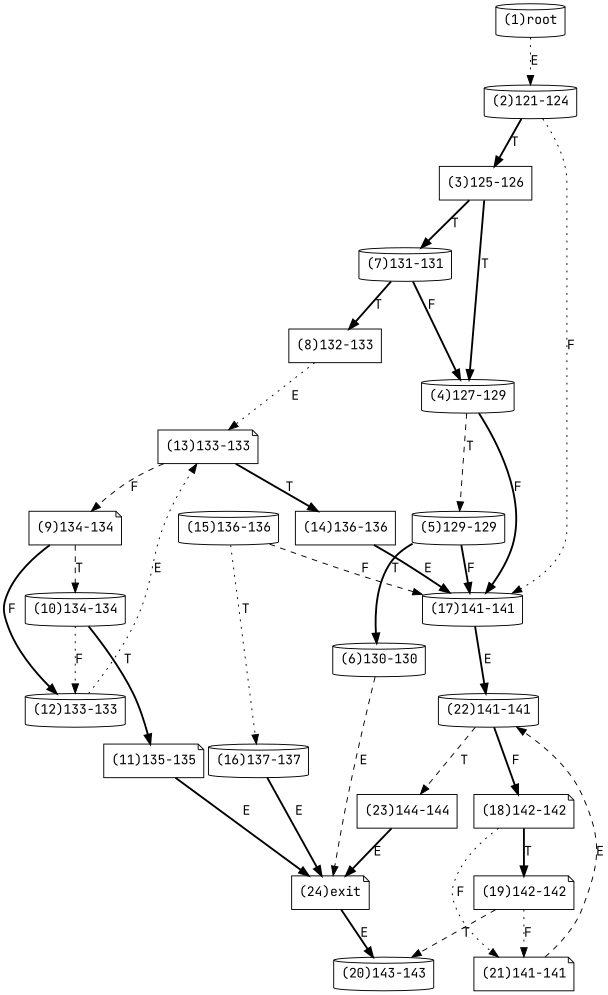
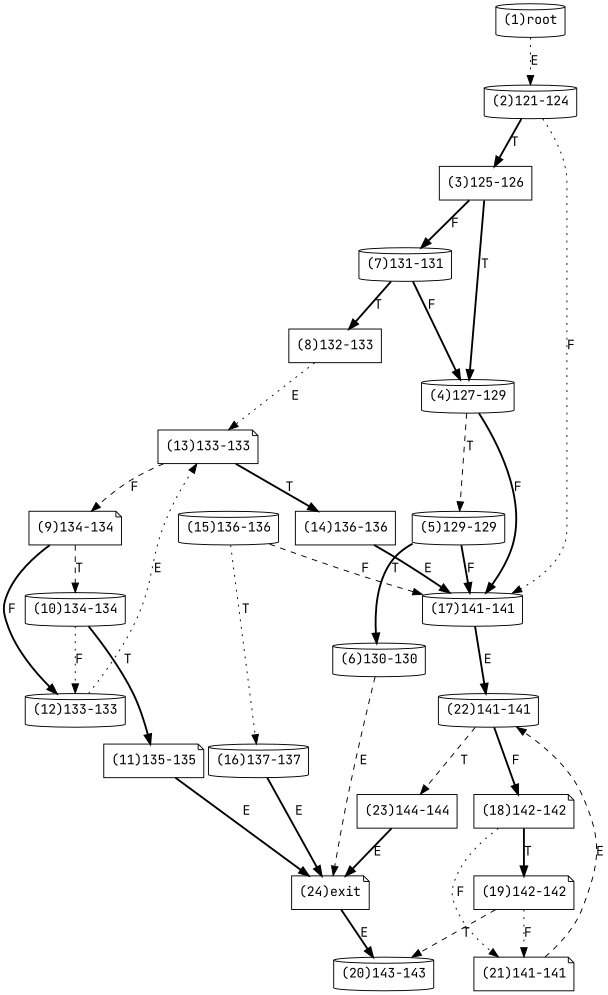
  digraph {
    fontname="JetBrains Mono"
    node [fontname="JetBrains Mono" shape=cylinder]
    edge [fontname="JetBrains Mono" style=bold]
    n1 [label="(1)root"]
    n2 [label="(2)121-124"]
    n3 [label="(3)125-126" shape=box]
    n4 [label="(17)141-141"]
    n5 [label="(4)127-129"]
    n6 [label="(7)131-131"]
    n7 [label="(22)141-141"]
    n8 [label="(5)129-129"]
    n9 [label="(8)132-133" shape=box]
    n10 [label="(6)130-130"]
    n11 [label="(24)exit" shape=note]
    n12 [label="(20)143-143"]
    n13 [label="(13)133-133" shape=note]
    n14 [label="(15)136-136"]
    n15 [label="(16)137-137"]
    n16 [label="(9)134-134" shape=note]
    n17 [label="(14)136-136" shape=box]
    n18 [label="(10)134-134"]
    n19 [label="(12)133-133"]
    n20 [label="(11)135-135" shape=note]
    n21 [label="(18)142-142" shape=note]
    n22 [label="(23)144-144" shape=box]
    n23 [label="(19)142-142" shape=note]
    n24 [label="(21)141-141" shape=note]
    n1 -> n2 [label=E style=dotted]
    n2 -> n3 [label=T]
    n2 -> n4 [label=F style=dotted]
    n3 -> n5 [label=T]
-   n3 -> n6 [label=T]
+   n3 -> n6 [label=F]
    n4 -> n7 [label=E]
    n5 -> n4 [label=F]
    n5 -> n8 [label=T style=dashed]
    n6 -> n5 [label=F]
    n6 -> n9 [label=T]
    n7 -> n21 [label=F]
    n7 -> n22 [label=T style=dashed]
    n8 -> n4 [label=F]
    n8 -> n10 [label=T]
    n9 -> n13 [label=E style=dotted]
    n10 -> n11 [label=E style=dashed]
    n11 -> n12 [label=E]
    n13 -> n16 [label=F style=dashed]
    n13 -> n17 [label=T]
    n14 -> n4 [label=F style=dashed]
    n14 -> n15 [label=T style=dotted]
    n15 -> n11 [label=E]
    n16 -> n18 [label=T style=dashed]
    n16 -> n19 [label=F]
    n17 -> n4 [label=E]
    n18 -> n19 [label=F style=dotted]
    n18 -> n20 [label=T]
    n19 -> n13 [label=E style=dotted]
    n20 -> n11 [label=E]
    n21 -> n23 [label=T]
    n21 -> n24 [label=F style=dotted]
    n22 -> n11 [label=E]
    n23 -> n12 [label=T style=dashed]
    n23 -> n24 [label=F style=dotted]
    n24 -> n7 [label=E style=dashed]
  }
